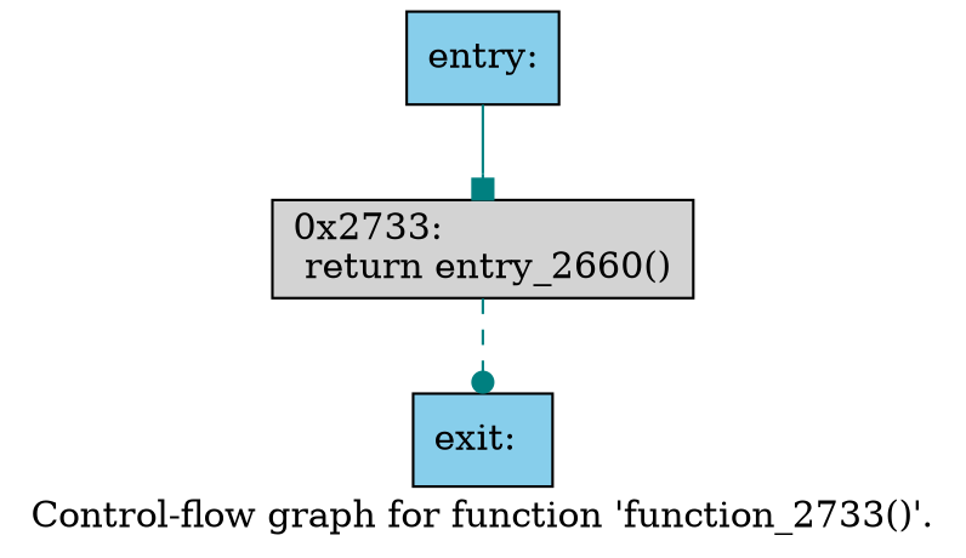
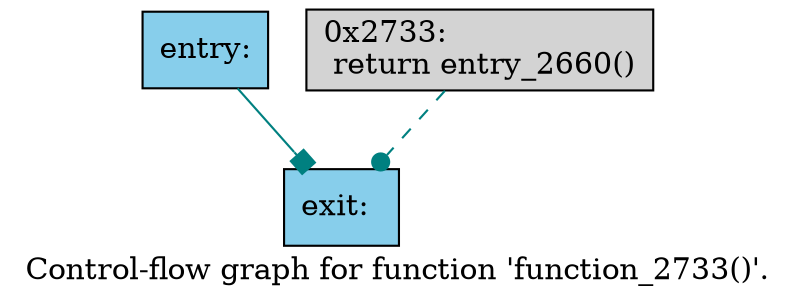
  digraph {
    label="Control-flow graph for function 'function_2733()'."
    node [fillcolor=skyblue shape=record style=filled]
    edge [color=teal]
    n1 [label="{entry:\l}"]
    n2 [fillcolor=lightgrey label="{0x2733:\l  return entry_2660()\l}"]
    n3 [label="{exit:\l}"]
-   n1 -> n2 [arrowhead=box style=solid]
+   n1 -> n3 [arrowhead=box style=solid]
    n2 -> n3 [arrowhead=dot style=dashed]
  }
